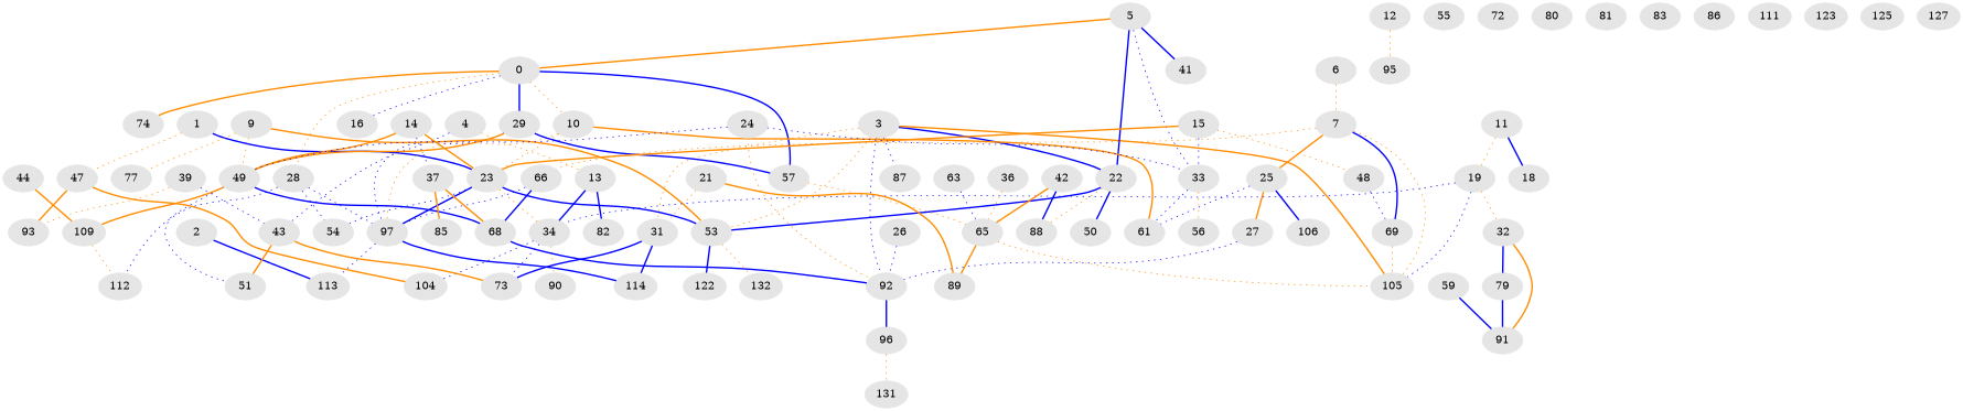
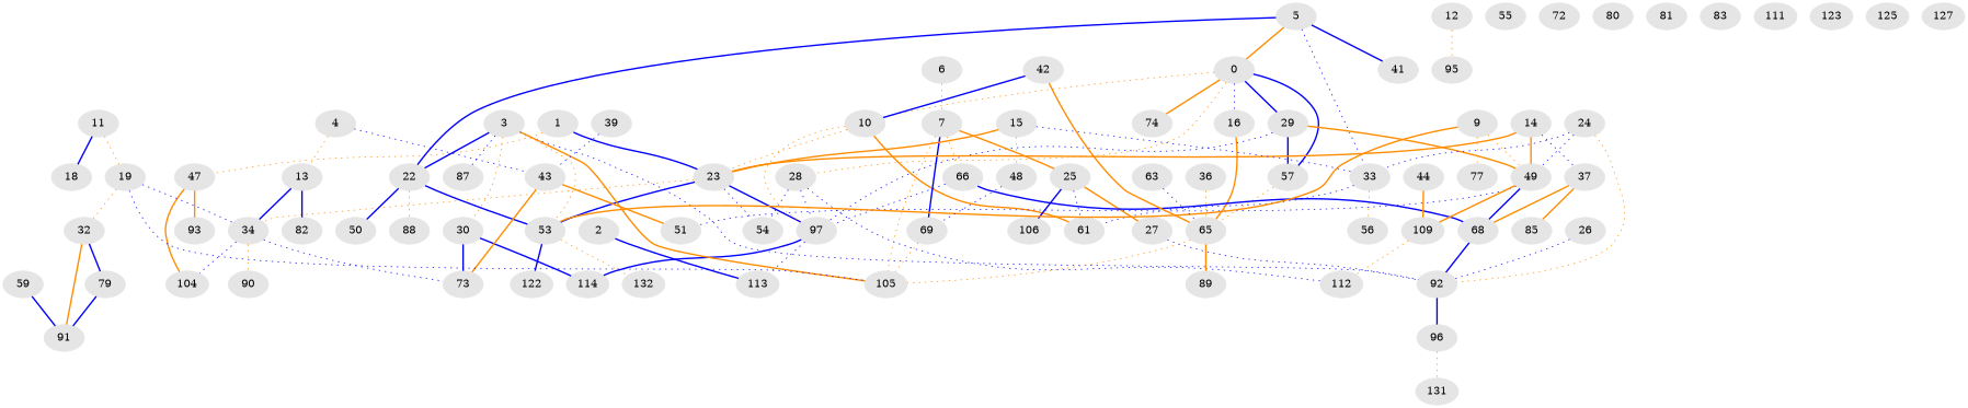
  graph {
    node [color=gray90 style=filled]
    edge [color=blue style=dotted]
    1 [super="+100"]
    23 [super="+107"]
    47 [super="+58"]
    53 [super="+84"]
    97 [super="+121"]
    34 [super="+128"]
    54
    104
    93
    2
    113
    3 [super="+64"]
    22 [super="+103"]
-   31 [super="+62"]
+   31 [super="+62" label=30]
    87
    92
    105 [super="+130"]
    50
    88
    73
    114
    122
    132
    96
    13 [super="+116"]
    82
    4
    43 [super="+110"]
    51
    5 [super="+38"]
    n31 [label=0 super="+126"]
    33 [super="+46"]
    41
    10 [super="+45"]
    16 [super="+40"]
    28 [super="+52"]
    29 [super="+119"]
    57 [super="+76"]
    74
    61
    56
    7 [super="+94"]
    25
    66 [super="+70"]
    69 [super="+108"]
    6
    27 [super="+101"]
    106
    68
    65 [super="+78"]
    112 [super="+115"]
    49 [super="+98"]
    9 [super="+17"]
    77
    109
    11 [super="+75"]
    18
    19
    32 [super="+71"]
    12
    95
    90
    14 [super="+30"]
    37
    85
    15 [super="+129"]
    48 [super="+60"]
    89
    79 [super="+99"]
    91 [super="+124"]
-   21 [super="+35"]
    24 [super="+120"]
    26
    39 [super="+67"]
    36
    42
    44 [super="+118"]
    55
    59
    63
    72
    80
    81
    83
-   86
    131
    111
    123
    125
    127
    1 -- 23 [style=bold]
    1 -- 47 [color=darkorange]
    23 -- 53 [style=bold]
    23 -- 97 [style=bold]
    23 -- 34 [color=darkorange]
    23 -- 54
    47 -- 104 [color=darkorange style=bold]
    47 -- 93 [color=darkorange style=bold]
    53 -- 122 [style=bold]
    53 -- 132 [color=darkorange]
    97 -- 113
    97 -- 114 [style=bold]
    34 -- 104
    34 -- 73
    34 -- 90 [color=darkorange]
    2 -- 113 [style=bold]
    3 -- 53 [color=darkorange]
    3 -- 22 [style=bold]
    3 -- 31 [color=darkorange]
    3 -- 87
    3 -- 92
    3 -- 105 [color=darkorange style=bold]
    22 -- 53 [style=bold]
    22 -- 50 [style=bold]
    22 -- 88 [color=darkorange]
    31 -- 73 [style=bold]
    31 -- 114 [style=bold]
    92 -- 96 [style=bold]
    96 -- 131 [color=darkorange]
    13 -- 34 [style=bold]
    13 -- 82 [style=bold]
    4 -- 13 [color=darkorange]
    4 -- 43
    43 -- 73 [color=darkorange style=bold]
    43 -- 51 [color=darkorange style=bold]
    5 -- 22 [style=bold]
    5 -- n31 [color=darkorange style=bold]
    5 -- 33
    5 -- 41 [style=bold]
    n31 -- 10 [color=darkorange]
    n31 -- 16
    n31 -- 28 [color=darkorange]
    n31 -- 29 [style=bold]
    n31 -- 57 [style=bold]
    n31 -- 74 [color=darkorange style=bold]
    33 -- 61
    33 -- 56 [color=darkorange]
    10 -- 23 [color=darkorange]
    10 -- 97 [color=darkorange]
    10 -- 61 [color=darkorange style=bold]
+   16 -- 65 [color=darkorange style=bold]
    28 -- 97
    28 -- 54
    28 -- 112
    29 -- 97
    29 -- 57 [style=bold]
    29 -- 49 [color=darkorange style=bold]
    57 -- 65 [color=darkorange]
    7 -- 105 [color=darkorange]
    7 -- 25 [color=darkorange style=bold]
    7 -- 66 [color=darkorange]
    7 -- 69 [style=bold]
    25 -- 61
    25 -- 27 [color=darkorange style=bold]
    25 -- 106 [style=bold]
    66 -- 97
    66 -- 68 [style=bold]
    69 -- 105 [color=darkorange]
    6 -- 7 [color=darkorange]
    27 -- 92 [weight=2]
    68 -- 92 [style=bold]
    65 -- 105 [color=darkorange]
    65 -- 89 [color=darkorange style=bold]
    49 -- 51
    49 -- 68 [style=bold]
    49 -- 109 [color=darkorange style=bold]
    9 -- 53 [color=darkorange style=bold]
    9 -- 49 [color=darkorange]
    9 -- 77 [color=darkorange]
    109 -- 112 [color=darkorange]
    11 -- 18 [style=bold]
    11 -- 19 [color=darkorange]
    19 -- 34
    19 -- 105
    19 -- 32 [color=darkorange]
    32 -- 79 [style=bold]
    32 -- 91 [color=darkorange style=bold]
    12 -- 95 [color=darkorange]
    14 -- 23 [color=darkorange style=bold]
    14 -- 49 [color=darkorange style=bold]
    14 -- 37 [weight=2]
    37 -- 68 [color=darkorange style=bold]
    37 -- 85 [color=darkorange style=bold]
    15 -- 23 [color=darkorange style=bold]
    15 -- 33
    15 -- 48 [color=darkorange]
    48 -- 69
    79 -- 91 [style=bold]
-   21 -- 31 [color=darkorange]
-   21 -- 89 [color=darkorange style=bold]
    24 -- 92 [color=darkorange]
    24 -- 33
    24 -- 49
    26 -- 92
-   39 -- 93 [color=darkorange]
    39 -- 43
    36 -- 65 [color=darkorange]
-   42 -- 88 [style=bold]
+   42 -- 10 [style=bold]
    42 -- 65 [color=darkorange style=bold]
    44 -- 109 [color=darkorange style=bold]
    59 -- 91 [style=bold]
    63 -- 65
  }
